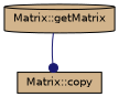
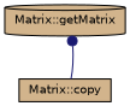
  digraph {
    rankdir=TB
    node [color=black fillcolor=tan fontname=Helvetica fontsize=10 style=filled]
    n1 [fontcolor=black height=0.2 label="Matrix::getMatrix" shape=cylinder width=0.4]
    n2 [height=0.2 label="Matrix::copy" shape=box width=0.4]
-   n1 -> n2 [color=midnightblue fontname=Helvetica fontsize=10 labelfontname=Helvetica labelfontsize=10 style=solid arrowhead=dot]
+   n2 -> n1 [color=midnightblue fontname=Helvetica fontsize=10 labelfontname=Helvetica labelfontsize=10 style=solid arrowhead=dot]
  }
